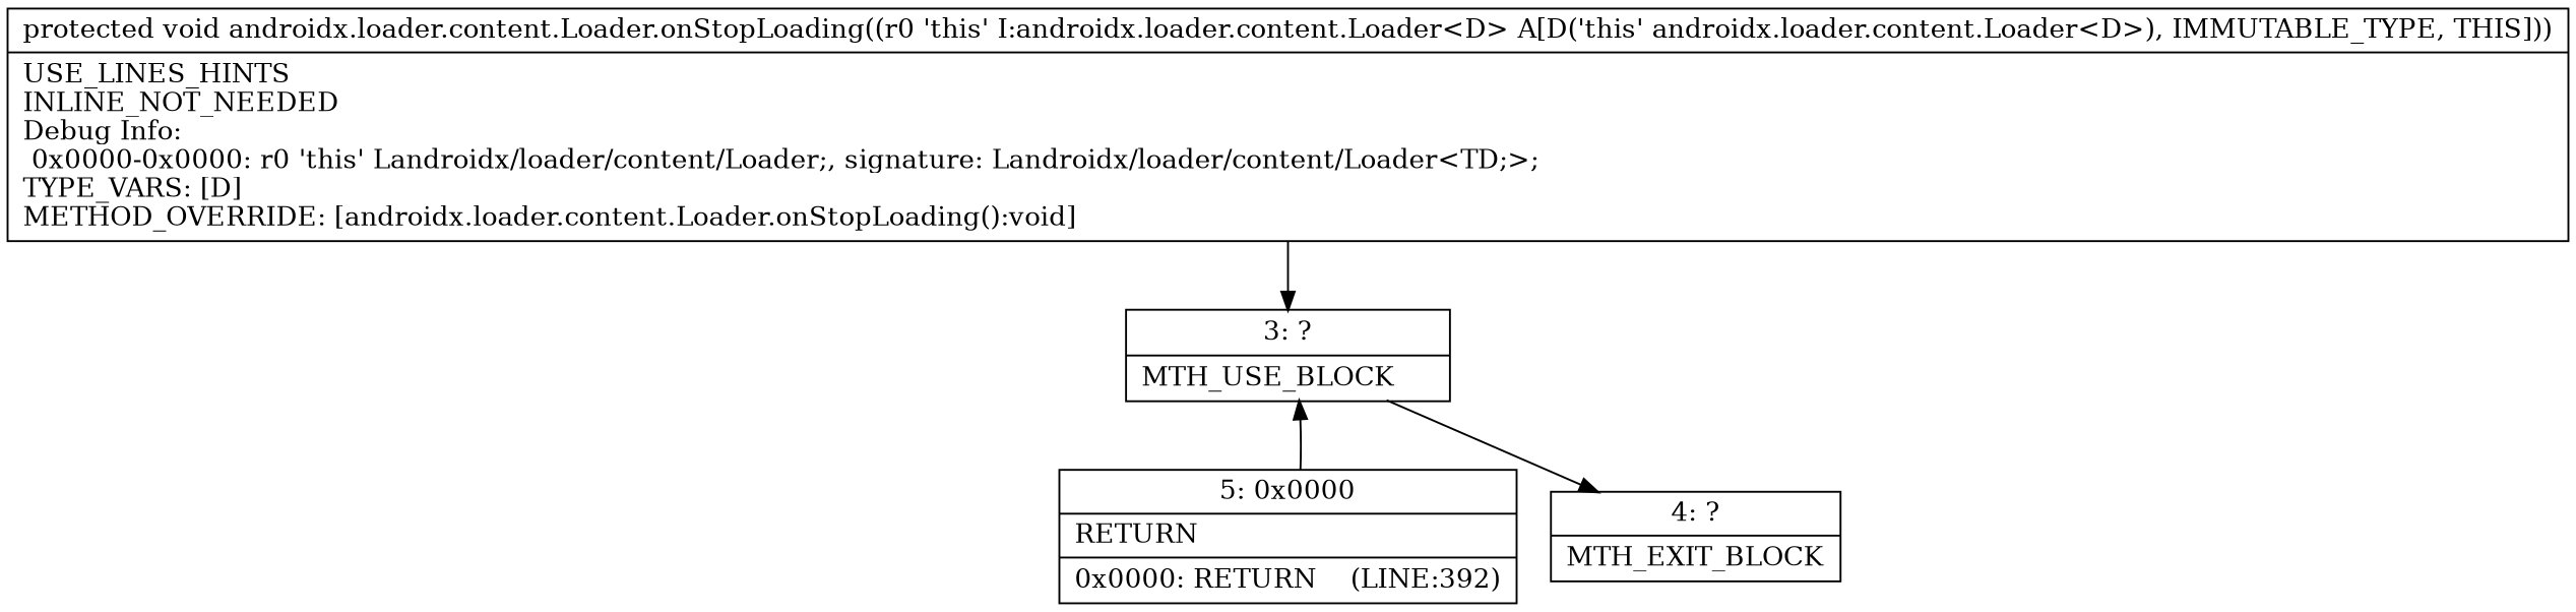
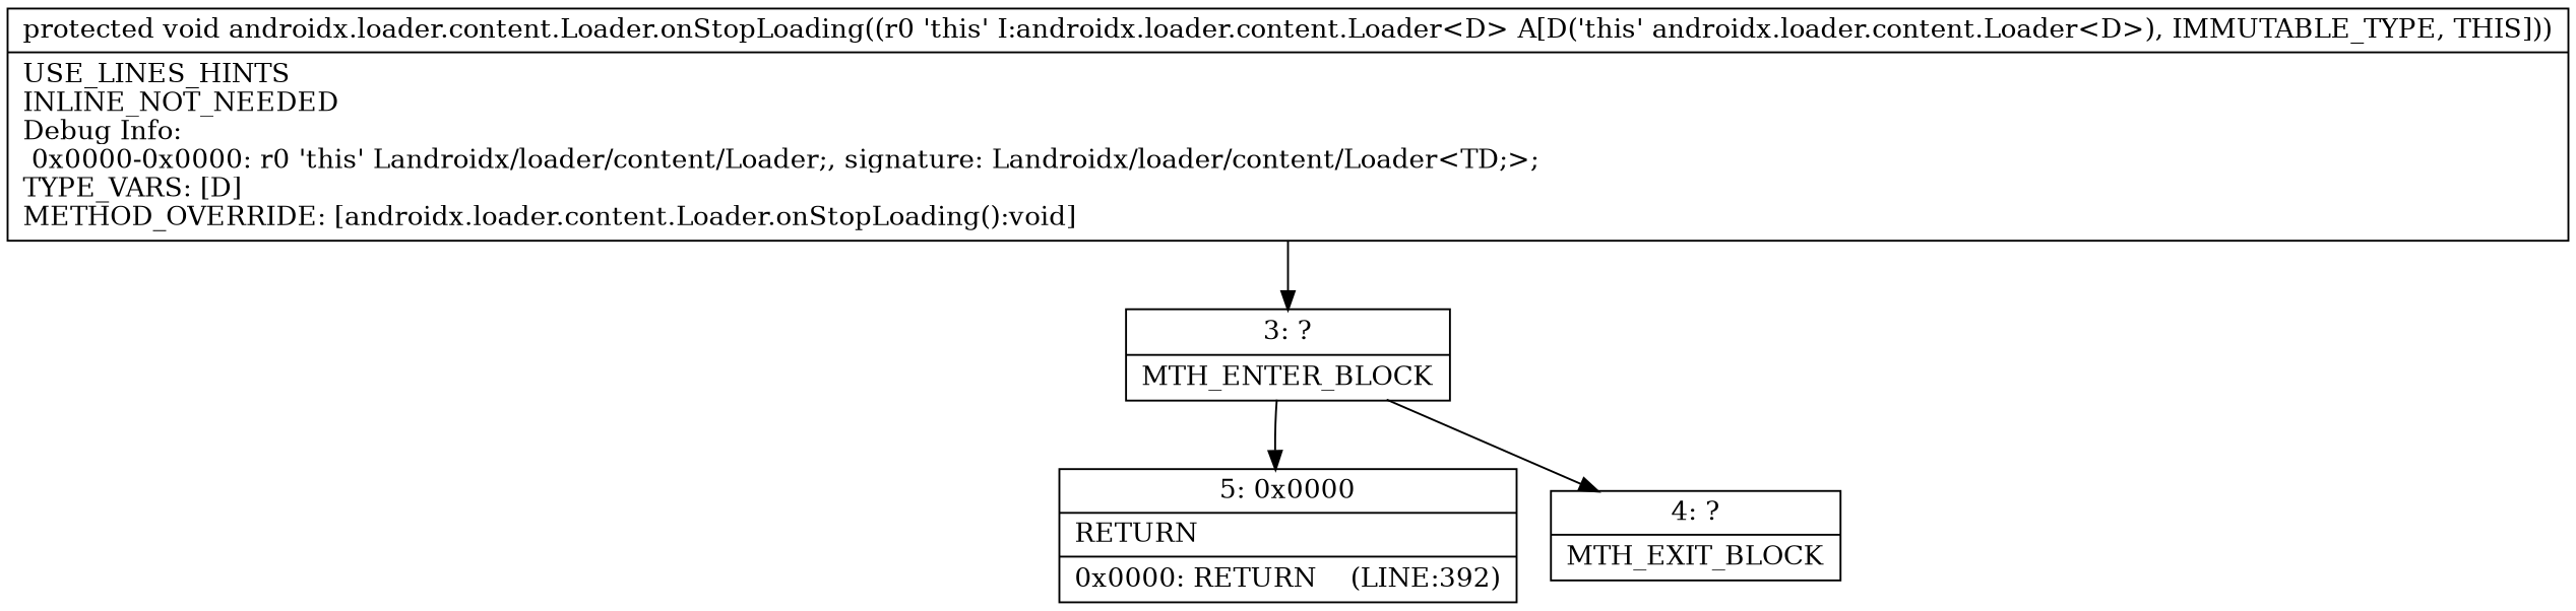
  digraph {
    node [shape=record]
-   n1 [label="{3\:\ ?|MTH_USE_BLOCK\l}"]
+   n1 [label="{3\:\ ?|MTH_ENTER_BLOCK\l}"]
    n2 [label="{5\:\ 0x0000|RETURN\l|0x0000: RETURN    (LINE:392)\l}"]
    n3 [label="{4\:\ ?|MTH_EXIT_BLOCK\l}"]
    n4 [label="{protected void androidx.loader.content.Loader.onStopLoading((r0 'this' I:androidx.loader.content.Loader\<D\> A[D('this' androidx.loader.content.Loader\<D\>), IMMUTABLE_TYPE, THIS]))  | USE_LINES_HINTS\lINLINE_NOT_NEEDED\lDebug Info:\l  0x0000\-0x0000: r0 'this' Landroidx\/loader\/content\/Loader;, signature: Landroidx\/loader\/content\/Loader\<TD;\>;\lTYPE_VARS: [D]\lMETHOD_OVERRIDE: [androidx.loader.content.Loader.onStopLoading():void]\l}"]
-   n2 -> n1
+   n1 -> n2
    n1 -> n3
    n4 -> n1
  }
